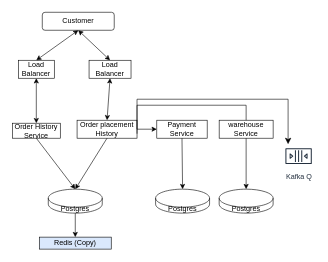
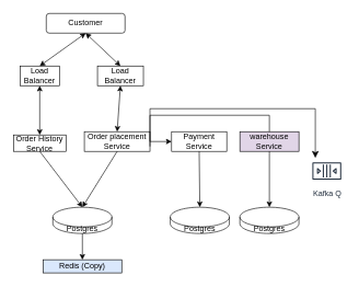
  <mxCell id="0" />
  <mxCell id="1" parent="0" />
  <mxCell id="2" value="Postgres" style="shape=cylinder3;whiteSpace=wrap;html=1;boundedLbl=1;backgroundOutline=1;size=15;" parent="1" vertex="1"><mxGeometry x="80" y="315" width="90" height="40" as="geometry" /></mxCell>
  <mxCell id="3" value="Order History Service" style="rounded=0;whiteSpace=wrap;html=1;" parent="1" vertex="1"><mxGeometry x="20" y="205" width="80" height="25" as="geometry" /></mxCell>
  <mxCell id="4" value="" style="endArrow=classic;html=1;rounded=0;exitX=0.5;exitY=1;exitDx=0;exitDy=0;entryX=0.5;entryY=0;entryDx=0;entryDy=0;entryPerimeter=0;" parent="1" source="3" target="2" edge="1"><mxGeometry width="50" height="50" relative="1" as="geometry"><mxPoint x="285" y="355" as="sourcePoint" /><mxPoint x="335" y="305" as="targetPoint" /></mxGeometry></mxCell>
  <mxCell id="5" value="Customer" style="rounded=1;whiteSpace=wrap;html=1;" parent="1" vertex="1"><mxGeometry x="70" y="20" width="120" height="30" as="geometry" /></mxCell>
  <mxCell id="6" value="Load Balancer" style="rounded=0;whiteSpace=wrap;html=1;" parent="1" vertex="1"><mxGeometry x="30" y="100" width="60" height="30" as="geometry" /></mxCell>
- <mxCell id="7" value="Order placement History" style="rounded=0;whiteSpace=wrap;html=1;" parent="1" vertex="1"><mxGeometry x="128" y="200" width="100" height="30" as="geometry" /></mxCell>
+ <mxCell id="7" value="Order placement Service" style="rounded=0;whiteSpace=wrap;html=1;" parent="1" vertex="1"><mxGeometry x="128" y="200" width="100" height="30" as="geometry" /></mxCell>
  <mxCell id="8" value="Load Balancer" style="rounded=0;whiteSpace=wrap;html=1;" parent="1" vertex="1"><mxGeometry x="148" y="100" width="70" height="30" as="geometry" /></mxCell>
  <mxCell id="9" value="Redis (Copy)" style="rounded=0;whiteSpace=wrap;html=1;fillColor=#dae8fc;" parent="1" vertex="1"><mxGeometry x="65" y="395" width="120" height="20" as="geometry" /></mxCell>
  <mxCell id="10" value="" style="endArrow=classic;html=1;rounded=0;exitX=0.5;exitY=1;exitDx=0;exitDy=0;exitPerimeter=0;entryX=0.5;entryY=0;entryDx=0;entryDy=0;" parent="1" source="2" target="9" edge="1"><mxGeometry width="50" height="50" relative="1" as="geometry"><mxPoint x="25" y="335" as="sourcePoint" /><mxPoint x="75" y="285" as="targetPoint" /></mxGeometry></mxCell>
  <mxCell id="11" value="" style="endArrow=classic;html=1;rounded=0;exitX=0.5;exitY=1;exitDx=0;exitDy=0;entryX=0.5;entryY=0;entryDx=0;entryDy=0;entryPerimeter=0;" parent="1" source="7" target="2" edge="1"><mxGeometry width="50" height="50" relative="1" as="geometry"><mxPoint x="80" y="345" as="sourcePoint" /><mxPoint x="130" y="295" as="targetPoint" /></mxGeometry></mxCell>
  <mxCell id="12" value="Postgres" style="shape=cylinder3;whiteSpace=wrap;html=1;boundedLbl=1;backgroundOutline=1;size=15;" parent="1" vertex="1"><mxGeometry x="259" y="315" width="90" height="40" as="geometry" /></mxCell>
  <mxCell id="13" value="Payment Service" style="rounded=0;whiteSpace=wrap;html=1;" parent="1" vertex="1"><mxGeometry x="261" y="200" width="84" height="30" as="geometry" /></mxCell>
  <mxCell id="14" value="" style="endArrow=classic;html=1;rounded=0;exitX=0.5;exitY=1;exitDx=0;exitDy=0;entryX=0.5;entryY=0;entryDx=0;entryDy=0;entryPerimeter=0;" parent="1" source="13" target="12" edge="1"><mxGeometry width="50" height="50" relative="1" as="geometry"><mxPoint x="516" y="375" as="sourcePoint" /><mxPoint x="566" y="325" as="targetPoint" /></mxGeometry></mxCell>
  <mxCell id="15" value="" style="endArrow=classic;html=1;rounded=0;exitX=1;exitY=0.5;exitDx=0;exitDy=0;entryX=0;entryY=0.5;entryDx=0;entryDy=0;" parent="1" source="7" target="13" edge="1"><mxGeometry width="50" height="50" relative="1" as="geometry"><mxPoint x="36" y="345" as="sourcePoint" /><mxPoint x="316" y="210" as="targetPoint" /></mxGeometry></mxCell>
  <mxCell id="16" value="Postgres" style="shape=cylinder3;whiteSpace=wrap;html=1;boundedLbl=1;backgroundOutline=1;size=15;" parent="1" vertex="1"><mxGeometry x="365" y="315" width="90" height="40" as="geometry" /></mxCell>
- <mxCell id="17" value="warehouse Service" style="rounded=0;whiteSpace=wrap;html=1;" parent="1" vertex="1"><mxGeometry x="365" y="200" width="90" height="30" as="geometry" /></mxCell>
+ <mxCell id="17" value="warehouse Service" style="rounded=0;whiteSpace=wrap;html=1;fillColor=#e1d5e7;" parent="1" vertex="1"><mxGeometry x="365" y="200" width="90" height="30" as="geometry" /></mxCell>
  <mxCell id="18" value="" style="endArrow=classic;html=1;rounded=0;exitX=0.5;exitY=1;exitDx=0;exitDy=0;entryX=0.5;entryY=0;entryDx=0;entryDy=0;entryPerimeter=0;" parent="1" source="17" target="16" edge="1"><mxGeometry width="50" height="50" relative="1" as="geometry"><mxPoint x="660" y="375" as="sourcePoint" /><mxPoint x="710" y="325" as="targetPoint" /></mxGeometry></mxCell>
  <mxCell id="19" value="" style="edgeStyle=elbowEdgeStyle;elbow=vertical;endArrow=none;html=1;curved=0;rounded=0;endSize=8;startSize=8;exitX=1;exitY=0.5;exitDx=0;exitDy=0;entryX=0.5;entryY=0;entryDx=0;entryDy=0;" parent="1" source="7" target="17" edge="1"><mxGeometry width="50" height="50" relative="1" as="geometry"><mxPoint x="400" y="355" as="sourcePoint" /><mxPoint x="450" y="305" as="targetPoint" /><Array as="points"><mxPoint x="420" y="175" /></Array></mxGeometry></mxCell>
  <mxCell id="20" value="" style="endArrow=classic;startArrow=classic;html=1;rounded=0;entryX=0.5;entryY=1;entryDx=0;entryDy=0;" parent="1" source="3" target="6" edge="1"><mxGeometry width="50" height="50" relative="1" as="geometry"><mxPoint x="400" y="355" as="sourcePoint" /><mxPoint x="90" y="155" as="targetPoint" /></mxGeometry></mxCell>
  <mxCell id="21" value="" style="endArrow=classic;startArrow=classic;html=1;rounded=0;entryX=0.5;entryY=1;entryDx=0;entryDy=0;exitX=0.5;exitY=0;exitDx=0;exitDy=0;" parent="1" source="7" target="8" edge="1"><mxGeometry width="50" height="50" relative="1" as="geometry"><mxPoint x="78" y="215" as="sourcePoint" /><mxPoint x="208" y="155" as="targetPoint" /></mxGeometry></mxCell>
  <mxCell id="22" value="" style="endArrow=classic;startArrow=classic;html=1;rounded=0;entryX=0.5;entryY=1;entryDx=0;entryDy=0;exitX=0.5;exitY=0;exitDx=0;exitDy=0;" parent="1" source="6" target="5" edge="1"><mxGeometry width="50" height="50" relative="1" as="geometry"><mxPoint x="110" y="200" as="sourcePoint" /><mxPoint x="110" y="150" as="targetPoint" /></mxGeometry></mxCell>
  <mxCell id="23" value="" style="endArrow=classic;startArrow=classic;html=1;rounded=0;exitX=0.5;exitY=0;exitDx=0;exitDy=0;entryX=0.5;entryY=1;entryDx=0;entryDy=0;" parent="1" source="8" target="5" edge="1"><mxGeometry width="50" height="50" relative="1" as="geometry"><mxPoint x="100" y="110" as="sourcePoint" /><mxPoint x="260" y="60" as="targetPoint" /></mxGeometry></mxCell>
  <mxCell id="24" value="Kafka Q" style="sketch=0;outlineConnect=0;fontColor=#232F3E;gradientColor=none;strokeColor=#232F3E;fillColor=#ffffff;dashed=0;verticalLabelPosition=bottom;verticalAlign=top;align=center;html=1;fontSize=12;fontStyle=0;aspect=fixed;shape=mxgraph.aws4.resourceIcon;resIcon=mxgraph.aws4.queue;" parent="1" vertex="1"><mxGeometry x="470" y="240" width="55" height="40" as="geometry" /></mxCell>
  <mxCell id="25" value="" style="edgeStyle=elbowEdgeStyle;elbow=vertical;endArrow=classic;html=1;curved=0;rounded=0;endSize=8;startSize=8;exitX=1;exitY=0.75;exitDx=0;exitDy=0;" parent="1" source="7" target="24" edge="1"><mxGeometry width="50" height="50" relative="1" as="geometry"><mxPoint x="380" y="145" as="sourcePoint" /><mxPoint x="580" y="325" as="targetPoint" /><Array as="points"><mxPoint x="480" y="165" /></Array></mxGeometry></mxCell>
